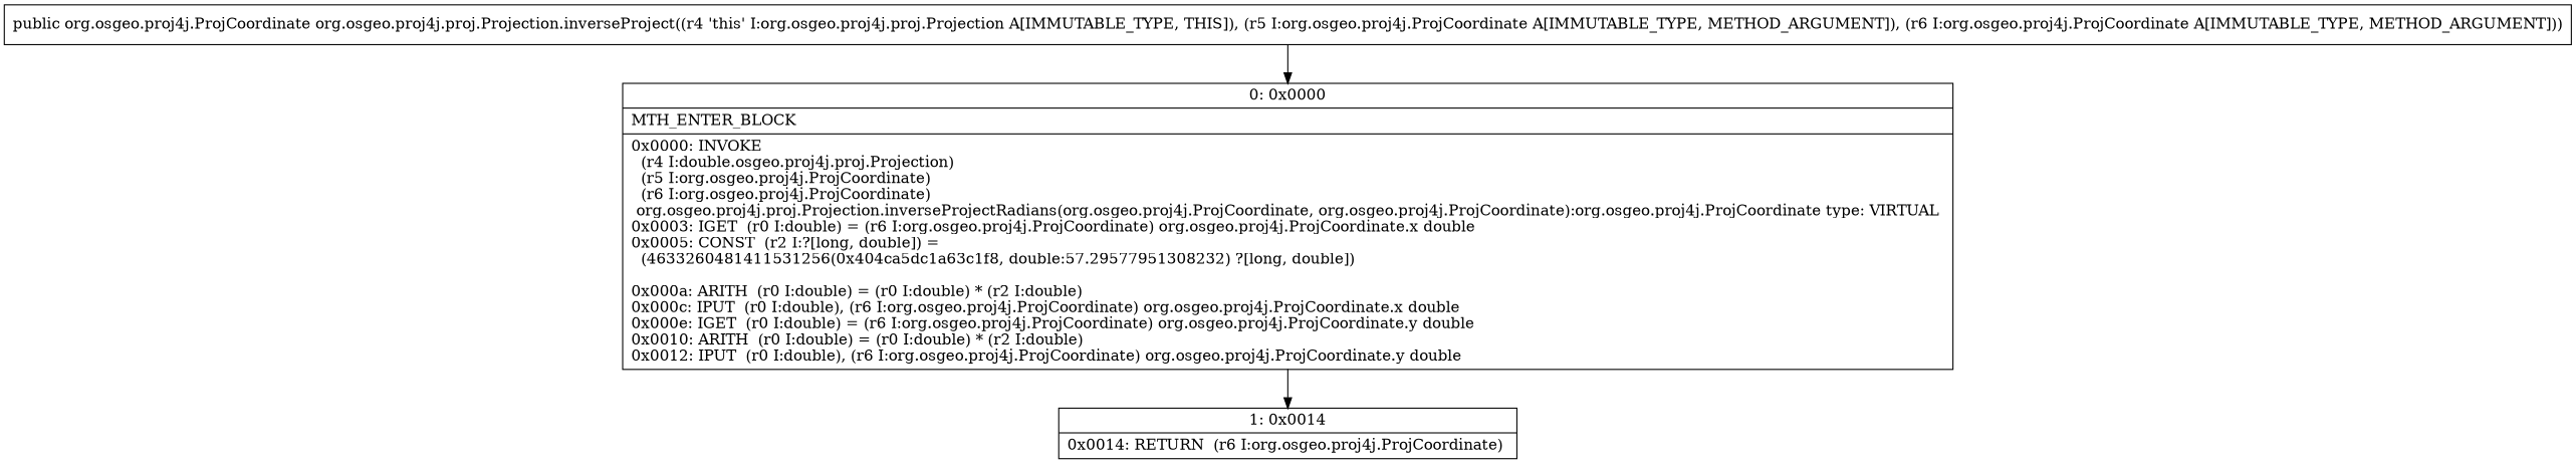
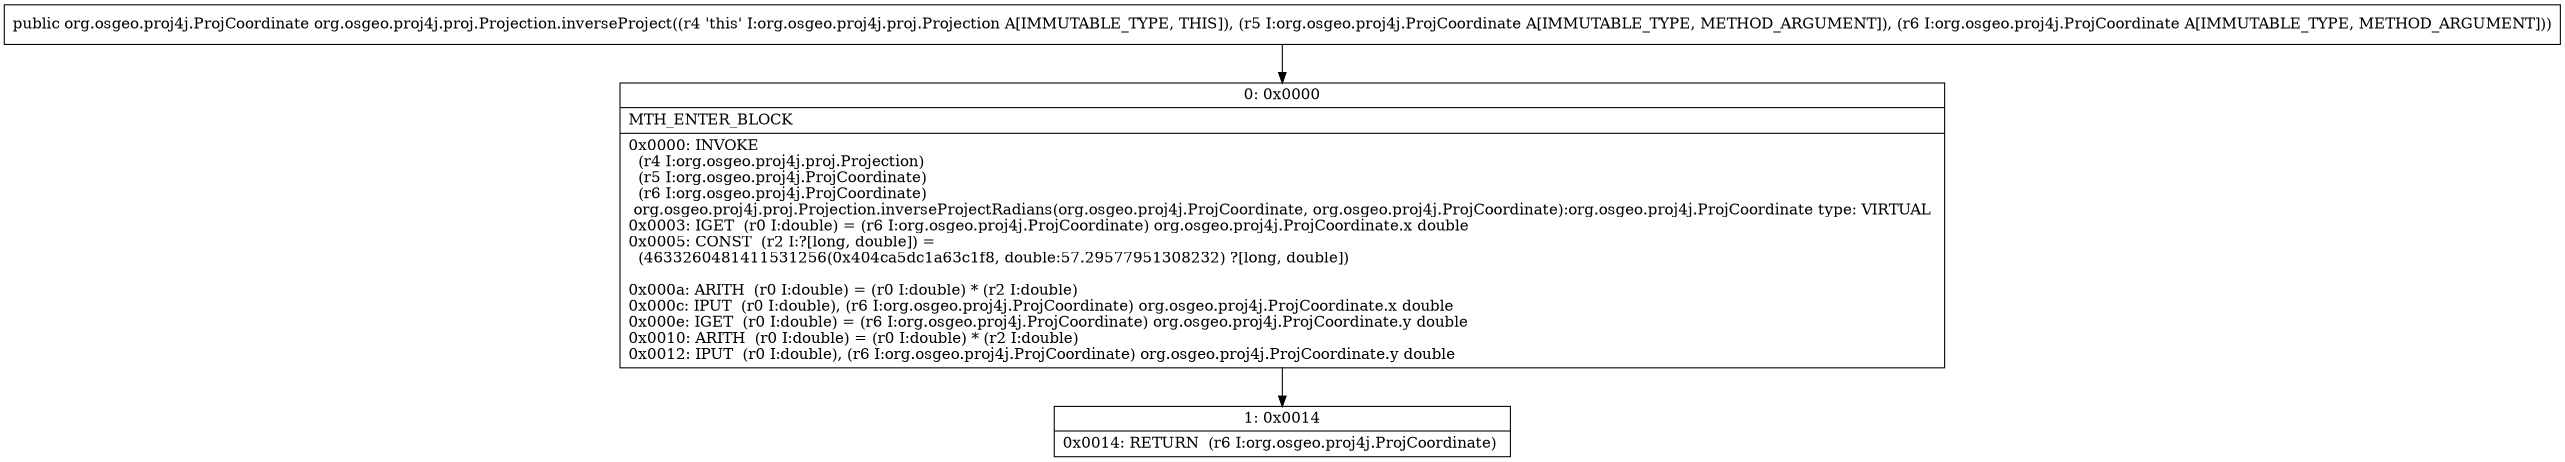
  digraph {
    node [shape=record]
-   n1 [label="{0\:\ 0x0000|MTH_ENTER_BLOCK\l|0x0000: INVOKE  \l  (r4 I:double.osgeo.proj4j.proj.Projection)\l  (r5 I:org.osgeo.proj4j.ProjCoordinate)\l  (r6 I:org.osgeo.proj4j.ProjCoordinate)\l org.osgeo.proj4j.proj.Projection.inverseProjectRadians(org.osgeo.proj4j.ProjCoordinate, org.osgeo.proj4j.ProjCoordinate):org.osgeo.proj4j.ProjCoordinate type: VIRTUAL \l0x0003: IGET  (r0 I:double) = (r6 I:org.osgeo.proj4j.ProjCoordinate) org.osgeo.proj4j.ProjCoordinate.x double \l0x0005: CONST  (r2 I:?[long, double]) = \l  (4633260481411531256(0x404ca5dc1a63c1f8, double:57.29577951308232) ?[long, double])\l \l0x000a: ARITH  (r0 I:double) = (r0 I:double) * (r2 I:double) \l0x000c: IPUT  (r0 I:double), (r6 I:org.osgeo.proj4j.ProjCoordinate) org.osgeo.proj4j.ProjCoordinate.x double \l0x000e: IGET  (r0 I:double) = (r6 I:org.osgeo.proj4j.ProjCoordinate) org.osgeo.proj4j.ProjCoordinate.y double \l0x0010: ARITH  (r0 I:double) = (r0 I:double) * (r2 I:double) \l0x0012: IPUT  (r0 I:double), (r6 I:org.osgeo.proj4j.ProjCoordinate) org.osgeo.proj4j.ProjCoordinate.y double \l}"]
+   n1 [label="{0\:\ 0x0000|MTH_ENTER_BLOCK\l|0x0000: INVOKE  \l  (r4 I:org.osgeo.proj4j.proj.Projection)\l  (r5 I:org.osgeo.proj4j.ProjCoordinate)\l  (r6 I:org.osgeo.proj4j.ProjCoordinate)\l org.osgeo.proj4j.proj.Projection.inverseProjectRadians(org.osgeo.proj4j.ProjCoordinate, org.osgeo.proj4j.ProjCoordinate):org.osgeo.proj4j.ProjCoordinate type: VIRTUAL \l0x0003: IGET  (r0 I:double) = (r6 I:org.osgeo.proj4j.ProjCoordinate) org.osgeo.proj4j.ProjCoordinate.x double \l0x0005: CONST  (r2 I:?[long, double]) = \l  (4633260481411531256(0x404ca5dc1a63c1f8, double:57.29577951308232) ?[long, double])\l \l0x000a: ARITH  (r0 I:double) = (r0 I:double) * (r2 I:double) \l0x000c: IPUT  (r0 I:double), (r6 I:org.osgeo.proj4j.ProjCoordinate) org.osgeo.proj4j.ProjCoordinate.x double \l0x000e: IGET  (r0 I:double) = (r6 I:org.osgeo.proj4j.ProjCoordinate) org.osgeo.proj4j.ProjCoordinate.y double \l0x0010: ARITH  (r0 I:double) = (r0 I:double) * (r2 I:double) \l0x0012: IPUT  (r0 I:double), (r6 I:org.osgeo.proj4j.ProjCoordinate) org.osgeo.proj4j.ProjCoordinate.y double \l}"]
    n2 [label="{1\:\ 0x0014|0x0014: RETURN  (r6 I:org.osgeo.proj4j.ProjCoordinate) \l}"]
    n3 [label="{public org.osgeo.proj4j.ProjCoordinate org.osgeo.proj4j.proj.Projection.inverseProject((r4 'this' I:org.osgeo.proj4j.proj.Projection A[IMMUTABLE_TYPE, THIS]), (r5 I:org.osgeo.proj4j.ProjCoordinate A[IMMUTABLE_TYPE, METHOD_ARGUMENT]), (r6 I:org.osgeo.proj4j.ProjCoordinate A[IMMUTABLE_TYPE, METHOD_ARGUMENT])) }"]
    n1 -> n2
    n3 -> n1
  }
